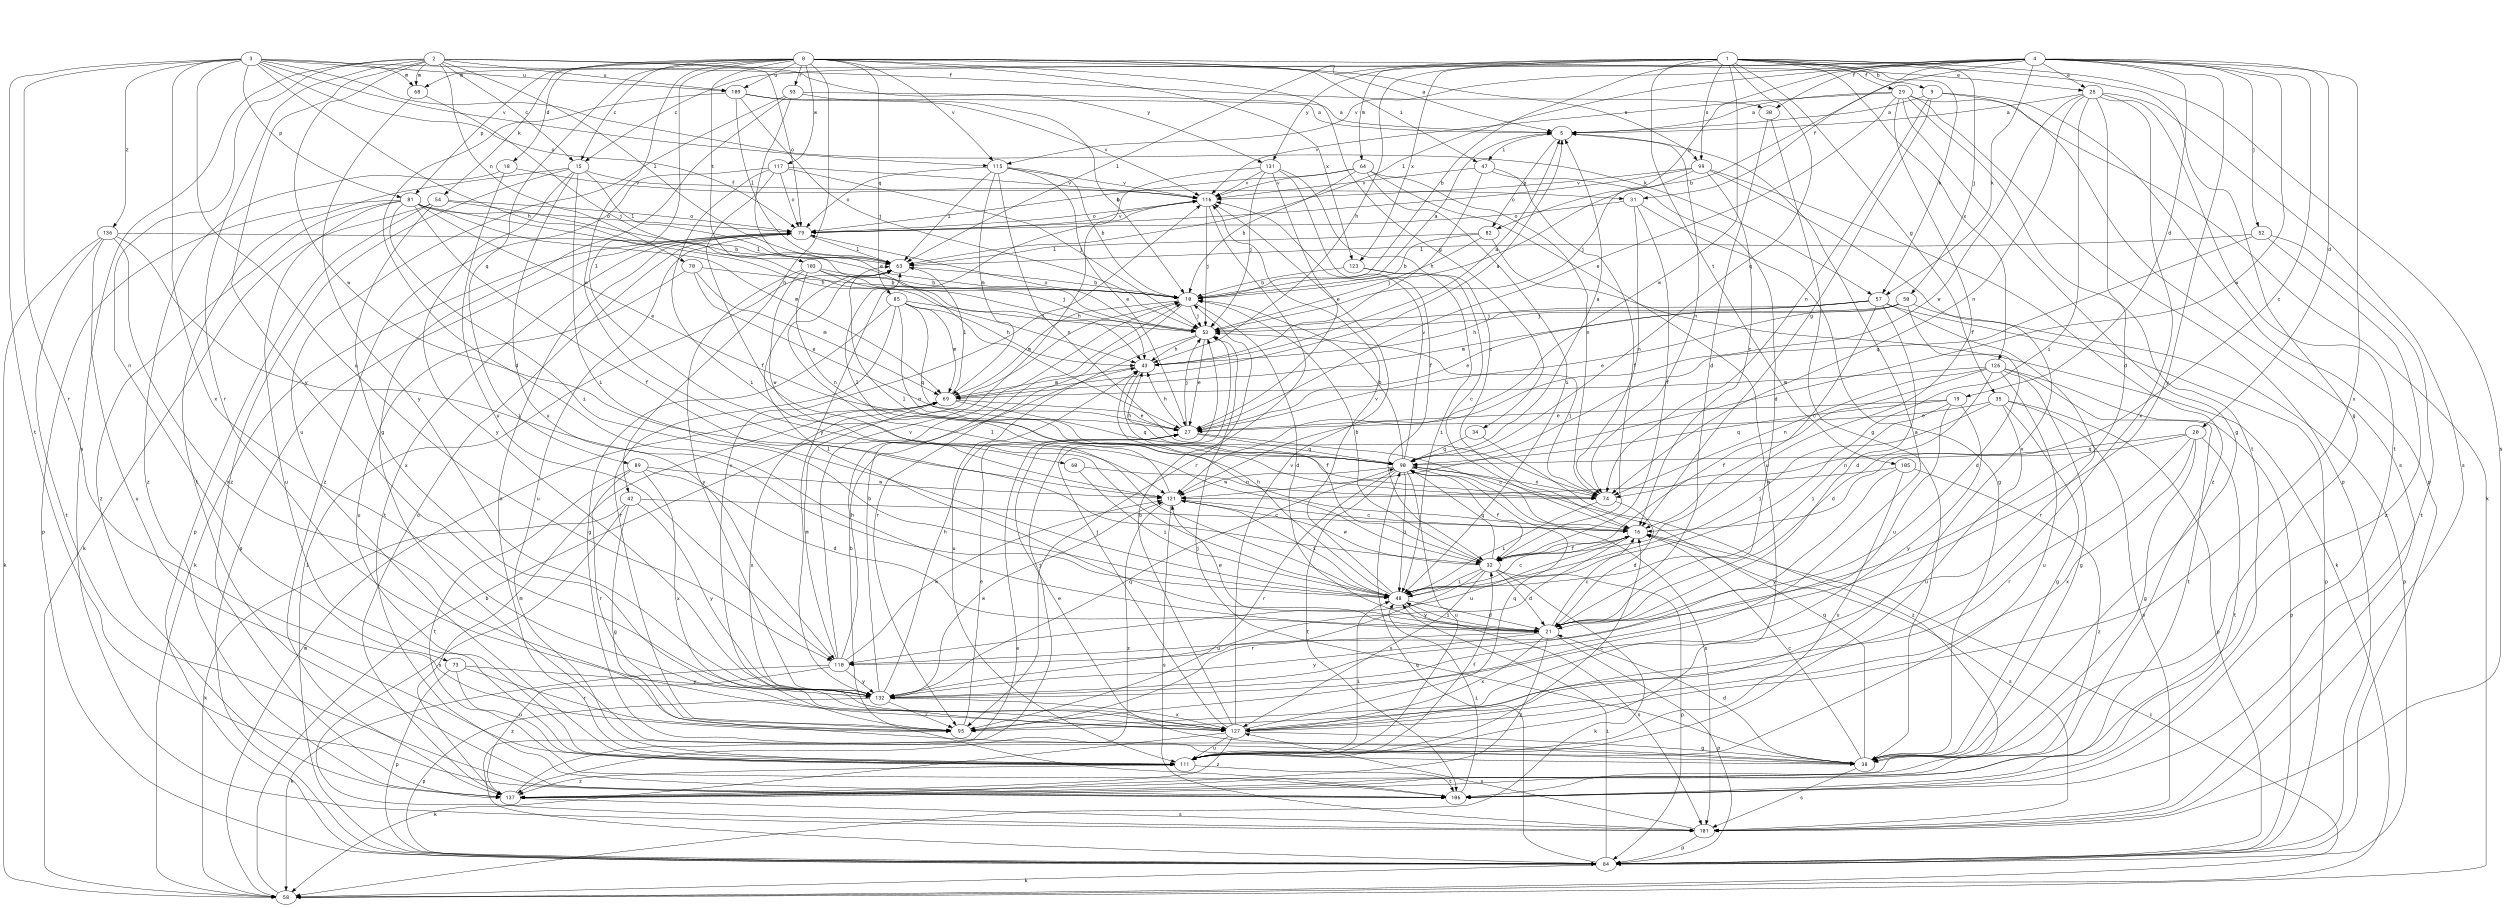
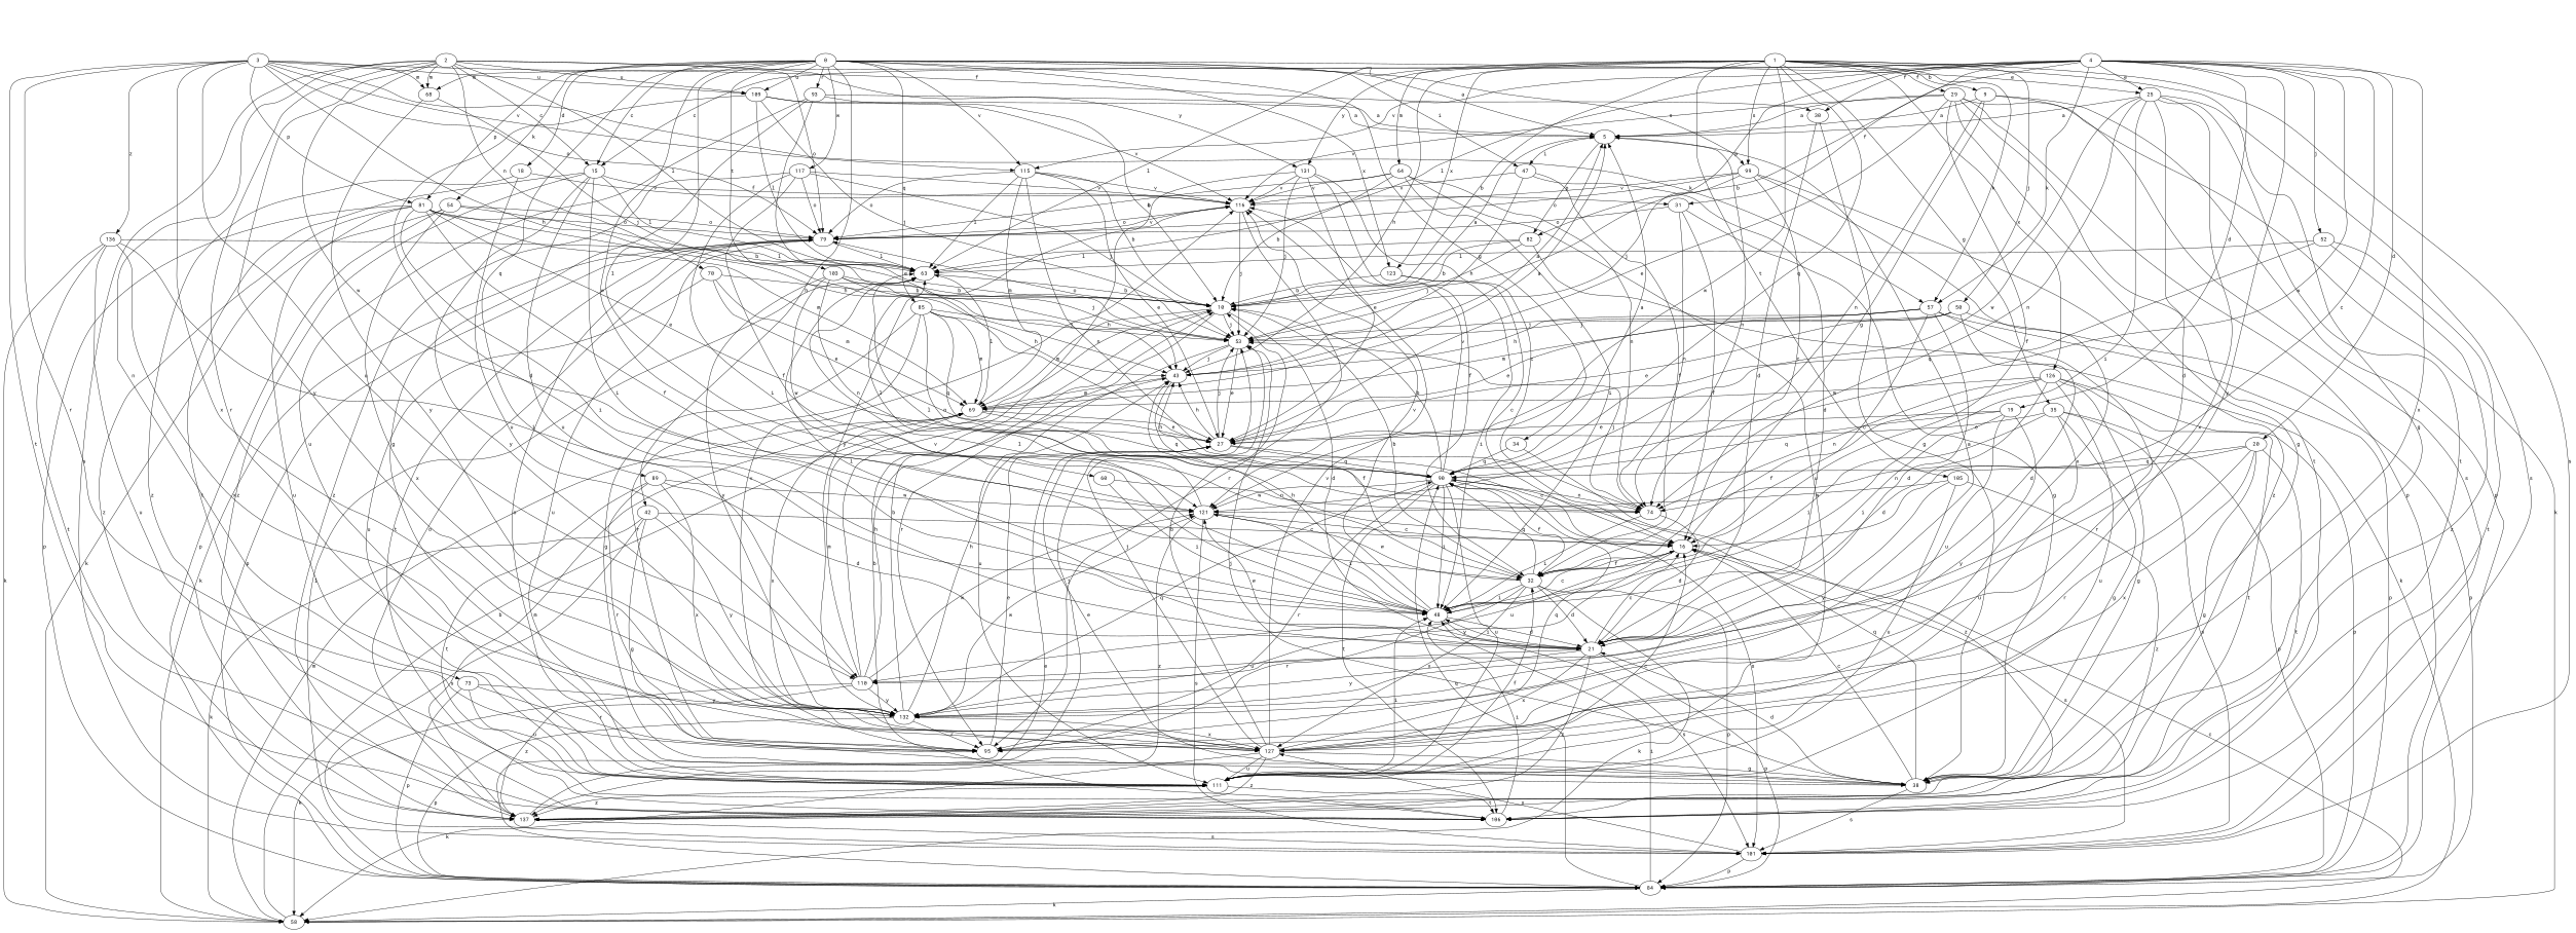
  strict digraph {
    fontname="Roboto Mono"
    node [fontname="Roboto Mono"]
    edge [fontname="Roboto Mono"]
    0
    5
    15
    18
    25
    34
    42
    47
    54
    60
    81
    85
    89
    93
    99
    103
    109
    115
    117
    121
    123
    82
    74
    63
    132
    106
    110
    31
    48
    137
    116
    101
    127
    21
    90
    38
    16
    58
    43
    32
    10
    79
    84
    69
    27
    111
    95
    53
    1
    9
    29
    35
    50
    57
    64
    105
    126
    131
    2
    68
    70
    73
    3
    30
    136
    4
    19
    20
    52
    0 -> 5 [label=a]
    0 -> 15 [label=c]
    0 -> 18 [label=d]
    0 -> 25 [label=e]
    0 -> 34 [label=g]
    0 -> 42 [label=h]
    0 -> 47 [label=i]
    0 -> 54 [label=k]
    0 -> 60 [label=l]
    0 -> 81 [label=p]
    0 -> 85 [label=q]
    0 -> 89 [label=q]
    0 -> 93 [label=r]
    0 -> 99 [label=s]
    0 -> 103 [label=t]
    0 -> 109 [label=u]
    0 -> 115 [label=v]
    0 -> 117 [label=w]
    0 -> 121 [label=w]
    0 -> 123 [label=x]
    5 -> 47 [label=i]
    5 -> 82 [label=p]
    5 -> 74 [label=n]
    15 -> 63 [label=l]
    15 -> 132 [label=y]
    15 -> 106 [label=t]
    15 -> 110 [label=u]
    15 -> 31 [label=f]
    15 -> 48 [label=i]
    15 -> 137 [label=z]
    18 -> 110 [label=u]
    18 -> 137 [label=z]
    18 -> 116 [label=v]
    25 -> 5 [label=a]
    25 -> 121 [label=w]
    25 -> 74 [label=n]
    25 -> 106 [label=t]
    25 -> 48 [label=i]
    25 -> 101 [label=s]
    25 -> 127 [label=x]
    25 -> 21 [label=d]
    34 -> 137 [label=z]
    34 -> 90 [label=q]
    42 -> 132 [label=y]
    42 -> 101 [label=s]
    42 -> 38 [label=g]
    42 -> 16 [label=c]
    42 -> 58 [label=k]
    47 -> 116 [label=v]
    47 -> 21 [label=d]
    47 -> 43 [label=h]
    47 -> 32 [label=f]
    54 -> 127 [label=x]
    54 -> 58 [label=k]
    54 -> 10 [label=b]
    54 -> 79 [label=o]
    54 -> 84 [label=p]
    60 -> 74 [label=n]
    60 -> 48 [label=i]
    81 -> 48 [label=i]
    81 -> 137 [label=z]
    81 -> 43 [label=h]
    81 -> 32 [label=f]
    81 -> 79 [label=o]
    81 -> 84 [label=p]
    81 -> 69 [label=m]
    81 -> 27 [label=e]
    81 -> 111 [label=u]
    85 -> 74 [label=n]
    85 -> 90 [label=q]
    85 -> 38 [label=g]
    85 -> 43 [label=h]
    85 -> 69 [label=m]
    85 -> 95 [label=r]
    85 -> 53 [label=j]
    89 -> 121 [label=w]
    89 -> 106 [label=t]
    89 -> 127 [label=x]
    89 -> 21 [label=d]
    89 -> 95 [label=r]
    93 -> 5 [label=a]
    93 -> 38 [label=g]
    93 -> 10 [label=b]
    93 -> 27 [label=e]
    93 -> 111 [label=u]
    99 -> 137 [label=z]
    99 -> 116 [label=v]
    99 -> 127 [label=x]
    99 -> 16 [label=c]
    99 -> 79 [label=o]
    99 -> 53 [label=j]
    103 -> 121 [label=w]
    103 -> 74 [label=n]
    103 -> 132 [label=y]
    103 -> 43 [label=h]
    103 -> 10 [label=b]
    103 -> 53 [label=j]
    109 -> 5 [label=a]
    109 -> 63 [label=l]
    109 -> 116 [label=v]
    109 -> 21 [label=d]
    109 -> 53 [label=j]
    115 -> 74 [label=n]
    115 -> 63 [label=l]
    115 -> 116 [label=v]
    115 -> 10 [label=b]
    115 -> 79 [label=o]
    115 -> 69 [label=m]
    115 -> 27 [label=e]
    117 -> 48 [label=i]
    117 -> 137 [label=z]
    117 -> 116 [label=v]
    117 -> 32 [label=f]
    117 -> 79 [label=o]
    117 -> 53 [label=j]
    121 -> 63 [label=l]
    121 -> 48 [label=i]
    121 -> 137 [label=z]
    121 -> 101 [label=s]
    121 -> 16 [label=c]
    123 -> 48 [label=i]
    123 -> 16 [label=c]
    123 -> 10 [label=b]
    82 -> 63 [label=l]
    82 -> 58 [label=k]
    82 -> 10 [label=b]
    82 -> 53 [label=j]
    74 -> 48 [label=i]
    74 -> 21 [label=d]
    74 -> 53 [label=j]
    63 -> 10 [label=b]
    132 -> 121 [label=w]
    132 -> 127 [label=x]
    132 -> 90 [label=q]
    132 -> 43 [label=h]
    132 -> 10 [label=b]
    132 -> 84 [label=p]
    132 -> 95 [label=r]
    106 -> 48 [label=i]
    106 -> 10 [label=b]
    110 -> 121 [label=w]
    110 -> 132 [label=y]
    110 -> 137 [label=z]
    110 -> 116 [label=v]
    110 -> 58 [label=k]
    110 -> 43 [label=h]
    110 -> 69 [label=m]
    31 -> 74 [label=n]
    31 -> 38 [label=g]
    31 -> 32 [label=f]
    31 -> 79 [label=o]
    48 -> 63 [label=l]
    48 -> 116 [label=v]
    48 -> 101 [label=s]
    48 -> 21 [label=d]
    48 -> 16 [label=c]
    48 -> 43 [label=h]
    137 -> 101 [label=s]
    137 -> 79 [label=o]
    137 -> 69 [label=m]
    137 -> 53 [label=j]
    116 -> 79 [label=o]
    116 -> 95 [label=r]
    116 -> 53 [label=j]
    101 -> 127 [label=x]
    101 -> 84 [label=p]
    127 -> 137 [label=z]
    127 -> 116 [label=v]
    127 -> 90 [label=q]
    127 -> 38 [label=g]
    127 -> 58 [label=k]
    127 -> 10 [label=b]
    127 -> 111 [label=u]
    127 -> 53 [label=j]
    21 -> 121 [label=w]
    21 -> 63 [label=l]
    21 -> 132 [label=y]
    21 -> 110 [label=u]
    21 -> 48 [label=i]
    21 -> 137 [label=z]
    21 -> 127 [label=x]
    21 -> 16 [label=c]
    21 -> 84 [label=p]
    90 -> 5 [label=a]
    90 -> 121 [label=w]
    90 -> 74 [label=n]
    90 -> 106 [label=t]
    90 -> 48 [label=i]
    90 -> 116 [label=v]
    90 -> 101 [label=s]
    90 -> 43 [label=h]
    90 -> 32 [label=f]
    90 -> 10 [label=b]
    90 -> 111 [label=u]
    90 -> 95 [label=r]
    38 -> 101 [label=s]
    38 -> 21 [label=d]
    38 -> 90 [label=q]
    38 -> 16 [label=c]
    38 -> 27 [label=e]
    38 -> 53 [label=j]
    16 -> 63 [label=l]
    16 -> 132 [label=y]
    16 -> 110 [label=u]
    16 -> 101 [label=s]
    16 -> 32 [label=f]
    58 -> 16 [label=c]
    58 -> 10 [label=b]
    58 -> 69 [label=m]
    43 -> 5 [label=a]
    43 -> 32 [label=f]
    43 -> 69 [label=m]
    32 -> 121 [label=w]
    32 -> 48 [label=i]
    32 -> 127 [label=x]
    32 -> 21 [label=d]
    32 -> 90 [label=q]
    32 -> 58 [label=k]
    32 -> 10 [label=b]
    32 -> 84 [label=p]
    32 -> 95 [label=r]
    10 -> 5 [label=a]
    10 -> 21 [label=d]
    10 -> 69 [label=m]
    10 -> 95 [label=r]
    10 -> 53 [label=j]
    79 -> 63 [label=l]
    79 -> 106 [label=t]
    79 -> 116 [label=v]
    79 -> 58 [label=k]
    79 -> 84 [label=p]
    79 -> 111 [label=u]
    84 -> 63 [label=l]
    84 -> 48 [label=i]
    84 -> 90 [label=q]
    84 -> 58 [label=k]
    84 -> 27 [label=e]
    69 -> 5 [label=a]
    69 -> 63 [label=l]
    69 -> 127 [label=x]
    69 -> 90 [label=q]
    69 -> 27 [label=e]
    27 -> 90 [label=q]
    27 -> 16 [label=c]
    27 -> 43 [label=h]
    27 -> 53 [label=j]
    111 -> 106 [label=t]
    111 -> 48 [label=i]
    111 -> 137 [label=z]
    111 -> 16 [label=c]
    111 -> 32 [label=f]
    111 -> 79 [label=o]
    95 -> 5 [label=a]
    95 -> 116 [label=v]
    95 -> 27 [label=e]
-   53 -> 43 [label=h]
+   53 -> 43 [label=j]
    53 -> 79 [label=o]
    53 -> 27 [label=e]
    53 -> 111 [label=u]
    1 -> 99 [label=s]
    1 -> 121 [label=w]
    1 -> 123 [label=x]
    1 -> 63 [label=l]
    1 -> 101 [label=s]
    1 -> 90 [label=q]
    1 -> 38 [label=g]
    1 -> 43 [label=h]
    1 -> 10 [label=b]
    1 -> 9 [label=b]
    1 -> 29 [label=f]
    1 -> 35 [label=g]
    1 -> 50 [label=j]
    1 -> 57 [label=k]
    1 -> 64 [label=m]
    1 -> 105 [label=t]
    1 -> 126 [label=x]
    1 -> 131 [label=y]
    9 -> 5 [label=a]
    9 -> 74 [label=n]
    9 -> 101 [label=s]
    9 -> 16 [label=g]
    9 -> 84 [label=p]
    29 -> 5 [label=a]
    29 -> 106 [label=t]
    29 -> 116 [label=v]
    29 -> 38 [label=g]
    29 -> 58 [label=k]
    29 -> 32 [label=f]
    29 -> 84 [label=p]
    29 -> 27 [label=e]
    35 -> 48 [label=i]
    35 -> 101 [label=s]
    35 -> 38 [label=g]
    35 -> 84 [label=p]
    35 -> 27 [label=e]
    35 -> 111 [label=u]
    50 -> 21 [label=d]
    50 -> 84 [label=p]
    50 -> 69 [label=m]
    50 -> 27 [label=e]
    50 -> 53 [label=j]
    57 -> 21 [label=d]
    57 -> 16 [label=c]
    57 -> 43 [label=h]
    57 -> 84 [label=p]
    57 -> 27 [label=e]
    57 -> 95 [label=r]
    57 -> 53 [label=j]
    64 -> 74 [label=n]
    64 -> 48 [label=i]
    64 -> 116 [label=v]
    64 -> 10 [label=b]
    64 -> 79 [label=o]
    64 -> 111 [label=u]
    105 -> 121 [label=w]
    105 -> 132 [label=y]
    105 -> 137 [label=z]
    105 -> 111 [label=u]
    126 -> 74 [label=n]
    126 -> 106 [label=t]
    126 -> 21 [label=d]
    126 -> 38 [label=g]
    126 -> 32 [label=f]
    126 -> 84 [label=p]
    126 -> 69 [label=m]
    126 -> 111 [label=u]
    131 -> 132 [label=y]
    131 -> 116 [label=v]
    131 -> 16 [label=c]
    131 -> 32 [label=f]
    131 -> 27 [label=e]
    131 -> 53 [label=j]
    2 -> 15 [label=c]
    2 -> 109 [label=u]
    2 -> 121 [label=w]
    2 -> 63 [label=l]
    2 -> 132 [label=y]
    2 -> 101 [label=s]
    2 -> 79 [label=o]
    2 -> 95 [label=r]
    2 -> 131 [label=y]
    2 -> 68 [label=m]
    2 -> 70 [label=n]
    2 -> 73 [label=n]
    68 -> 132 [label=y]
    68 -> 53 [label=j]
    70 -> 10 [label=b]
    70 -> 69 [label=m]
    70 -> 27 [label=e]
    70 -> 111 [label=u]
    73 -> 132 [label=y]
    73 -> 84 [label=p]
    73 -> 111 [label=u]
    73 -> 95 [label=r]
    3 -> 81 [label=p]
    3 -> 109 [label=u]
    3 -> 115 [label=v]
    3 -> 106 [label=t]
    3 -> 110 [label=u]
    3 -> 127 [label=x]
    3 -> 43 [label=h]
    3 -> 79 [label=o]
    3 -> 95 [label=r]
    3 -> 57 [label=k]
    3 -> 68 [label=m]
    3 -> 30 [label=f]
    3 -> 136 [label=z]
    30 -> 21 [label=d]
    30 -> 38 [label=g]
    136 -> 63 [label=l]
    136 -> 106 [label=t]
    136 -> 48 [label=i]
    136 -> 127 [label=x]
    136 -> 58 [label=k]
    136 -> 111 [label=u]
    4 -> 15 [label=c]
    4 -> 25 [label=e]
    4 -> 115 [label=v]
    4 -> 121 [label=w]
    4 -> 82 [label=p]
    4 -> 63 [label=l]
    4 -> 132 [label=y]
    4 -> 31 [label=f]
    4 -> 127 [label=x]
    4 -> 16 [label=c]
    4 -> 10 [label=b]
    4 -> 57 [label=k]
    4 -> 68 [label=m]
    4 -> 30 [label=f]
    4 -> 19 [label=d]
    4 -> 20 [label=d]
    4 -> 52 [label=j]
    19 -> 132 [label=y]
    19 -> 110 [label=u]
    19 -> 48 [label=i]
    19 -> 90 [label=q]
    19 -> 27 [label=e]
    20 -> 74 [label=n]
    20 -> 106 [label=t]
    20 -> 127 [label=x]
    20 -> 90 [label=q]
    20 -> 38 [label=g]
    20 -> 95 [label=r]
    52 -> 63 [label=l]
    52 -> 106 [label=t]
    52 -> 137 [label=z]
    52 -> 90 [label=q]
  }
